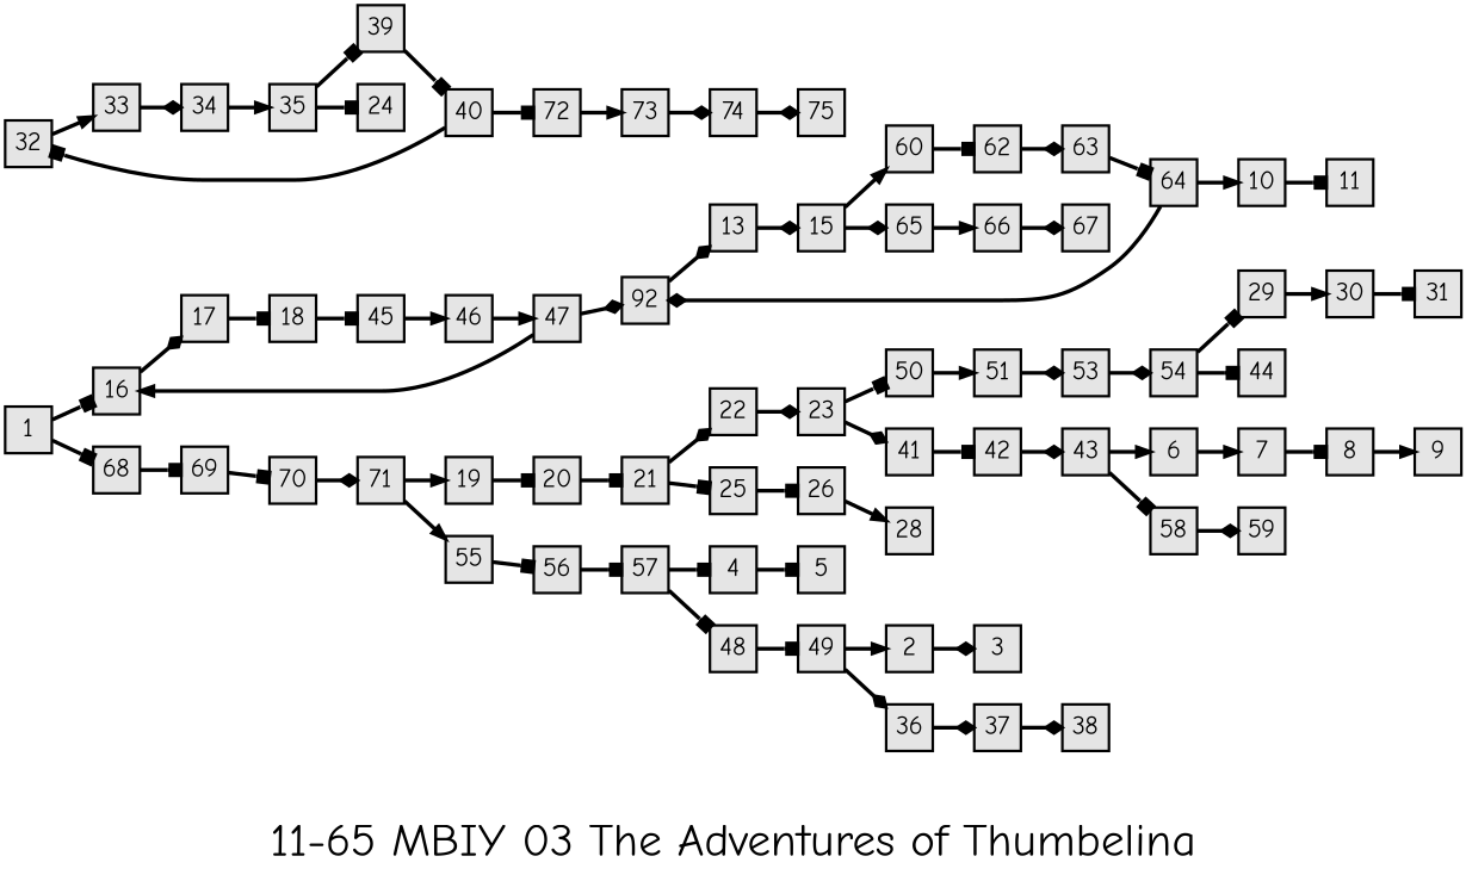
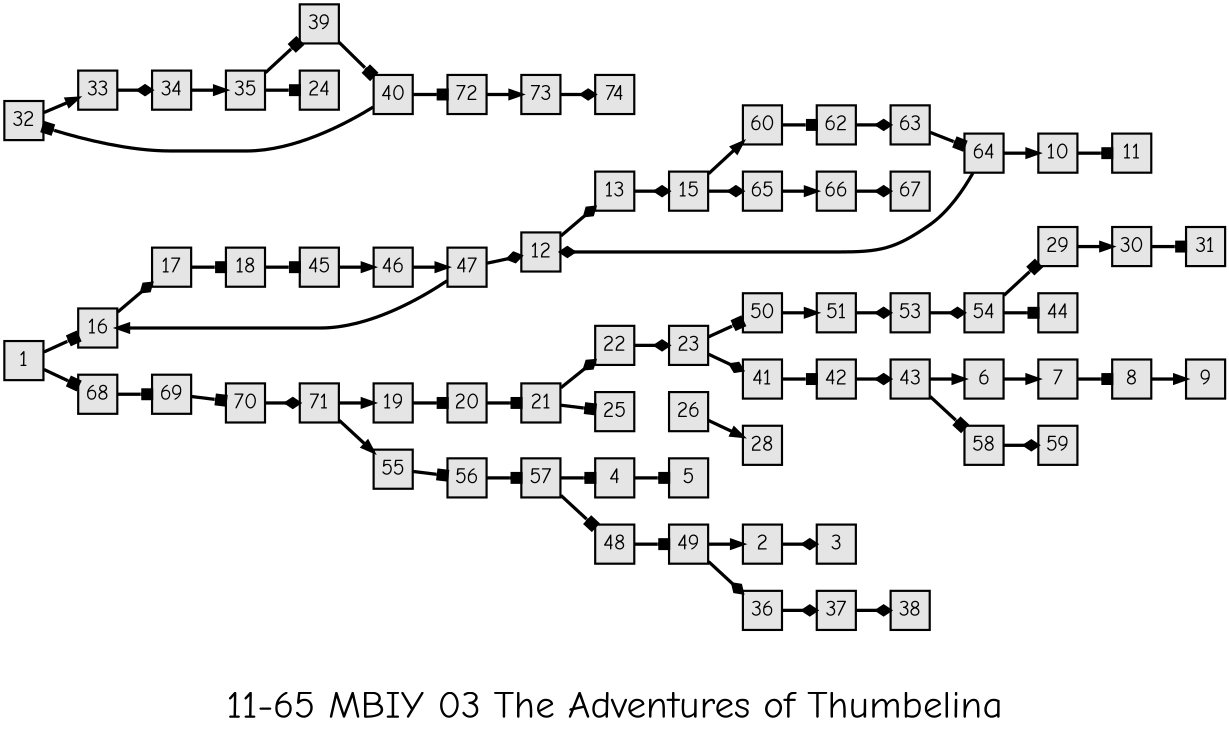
  digraph {
    fontname="Comic Neue"
    fontsize=36
    label="11-65 MBIY 03 The Adventures of Thumbelina"
    nodesep=0.35
    ordering=out
    rankdir=LR
    ranksep=0.45
    node [fillcolor=grey90 fixedsize=true fontname="Comic Neue" fontsize=20 labelfloat=true margin="0,0" penwidth=2 regular=true shape=rect style=filled]
    edge [arrowhead=box fontname="Comic Neue" fontsize=12 labelfloat=true penwidth=3]
    1
    16
    68
    17
    69
    18
    70
    2
    3
    4
    5
    6
    7
    8
    9
    10
    11
-   12 [label=92]
+   12
    13
    15
    60
    65
    62
    66
    63
    67
    45
    46
    32
    33
    47
    34
    19
    20
    21
    22
    25
    23
    26
    50
    41
    51
    42
    53
    43
    28
    29
    30
    31
    35
    39
    24
    40
    72
    36
    37
    38
    73
    74
    58
    59
    48
    49
    54
    44
    55
    56
    57
    64
    71
-   75
    1 -> 16
    1 -> 68
    16 -> 17 [arrowhead=diamond]
    68 -> 69
    17 -> 18
    69 -> 70
    18 -> 45
    70 -> 71 [arrowhead=diamond]
    2 -> 3 [arrowhead=diamond]
    4 -> 5
    6 -> 7 [arrowhead=normal]
    7 -> 8
    8 -> 9 [arrowhead=normal]
    10 -> 11
    12 -> 13 [arrowhead=diamond]
    13 -> 15 [arrowhead=diamond]
    15 -> 60 [arrowhead=normal]
    15 -> 65 [arrowhead=diamond]
    60 -> 62
    65 -> 66 [arrowhead=normal]
    62 -> 63 [arrowhead=diamond]
    66 -> 67 [arrowhead=diamond]
    63 -> 64
    45 -> 46 [arrowhead=normal]
    46 -> 47 [arrowhead=normal]
    32 -> 33 [arrowhead=normal]
    33 -> 34 [arrowhead=diamond]
    47 -> 16 [arrowhead=normal]
    47 -> 12 [arrowhead=diamond]
    34 -> 35 [arrowhead=normal]
    19 -> 20
    20 -> 21
    21 -> 22 [arrowhead=diamond]
    21 -> 25
    22 -> 23 [arrowhead=diamond]
-   25 -> 26
    23 -> 50
    23 -> 41 [arrowhead=diamond]
    26 -> 28 [arrowhead=normal]
    50 -> 51 [arrowhead=normal]
    41 -> 42
    51 -> 53 [arrowhead=diamond]
    42 -> 43 [arrowhead=diamond]
    53 -> 54 [arrowhead=diamond]
    43 -> 6 [arrowhead=normal]
    43 -> 58
    29 -> 30 [arrowhead=normal]
    30 -> 31
    35 -> 39
    35 -> 24
    39 -> 40
    40 -> 32
    40 -> 72
    72 -> 73 [arrowhead=normal]
    36 -> 37 [arrowhead=diamond]
    37 -> 38 [arrowhead=diamond]
    73 -> 74 [arrowhead=diamond]
-   74 -> 75 [arrowhead=diamond]
    58 -> 59 [arrowhead=diamond]
    48 -> 49
    49 -> 2 [arrowhead=normal]
    49 -> 36 [arrowhead=diamond]
    54 -> 29
    54 -> 44
    55 -> 56
    56 -> 57
    57 -> 4
    57 -> 48
    64 -> 10 [arrowhead=normal]
    64 -> 12 [arrowhead=diamond]
    71 -> 19 [arrowhead=normal]
    71 -> 55 [arrowhead=normal]
  }
